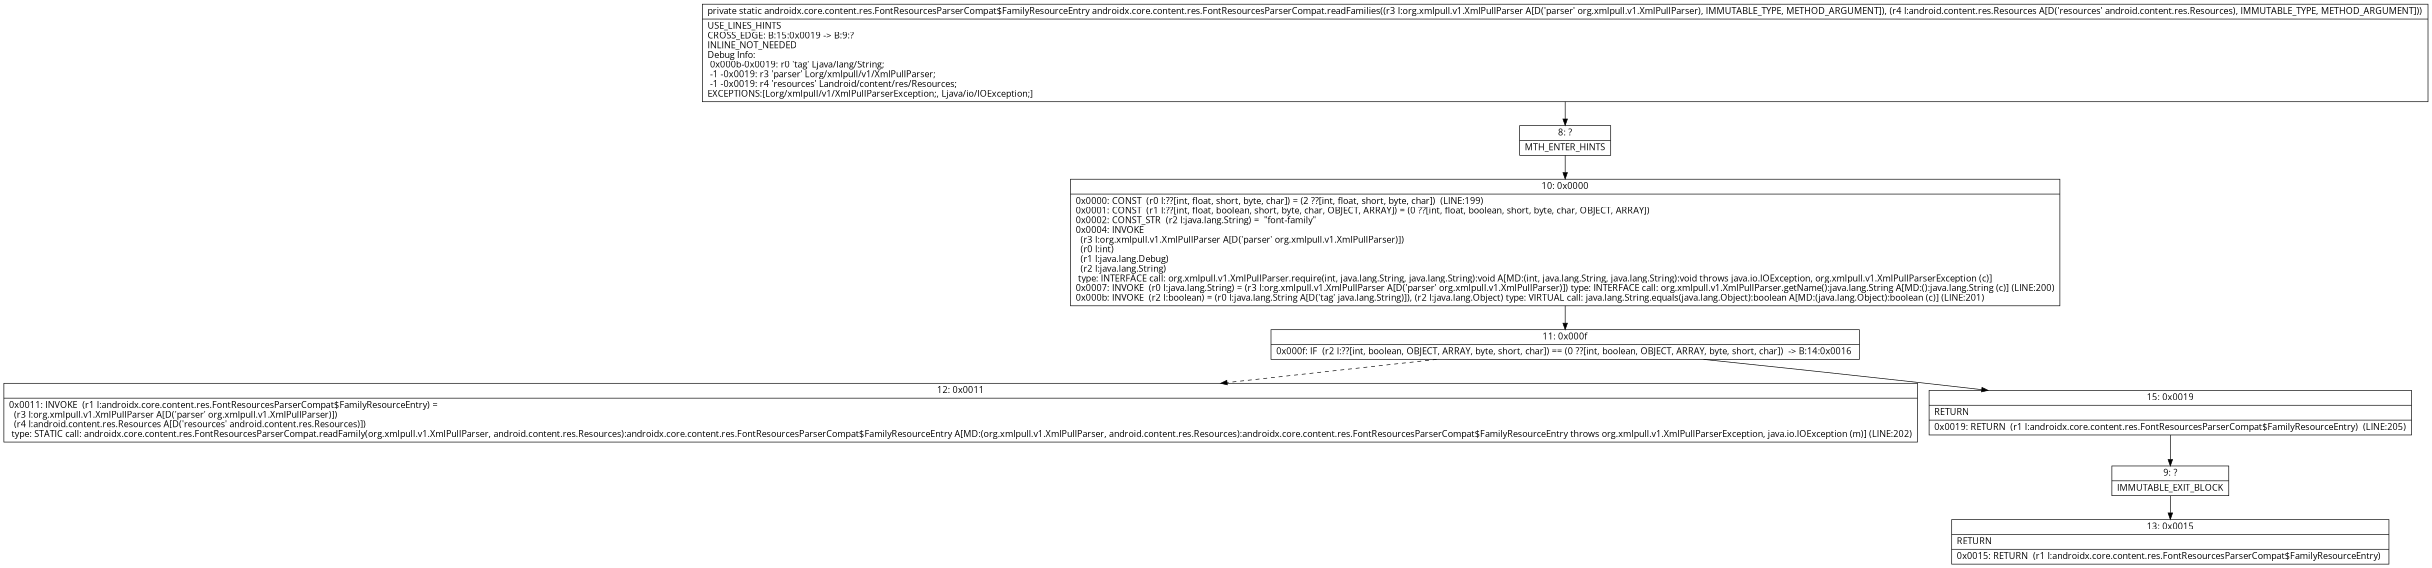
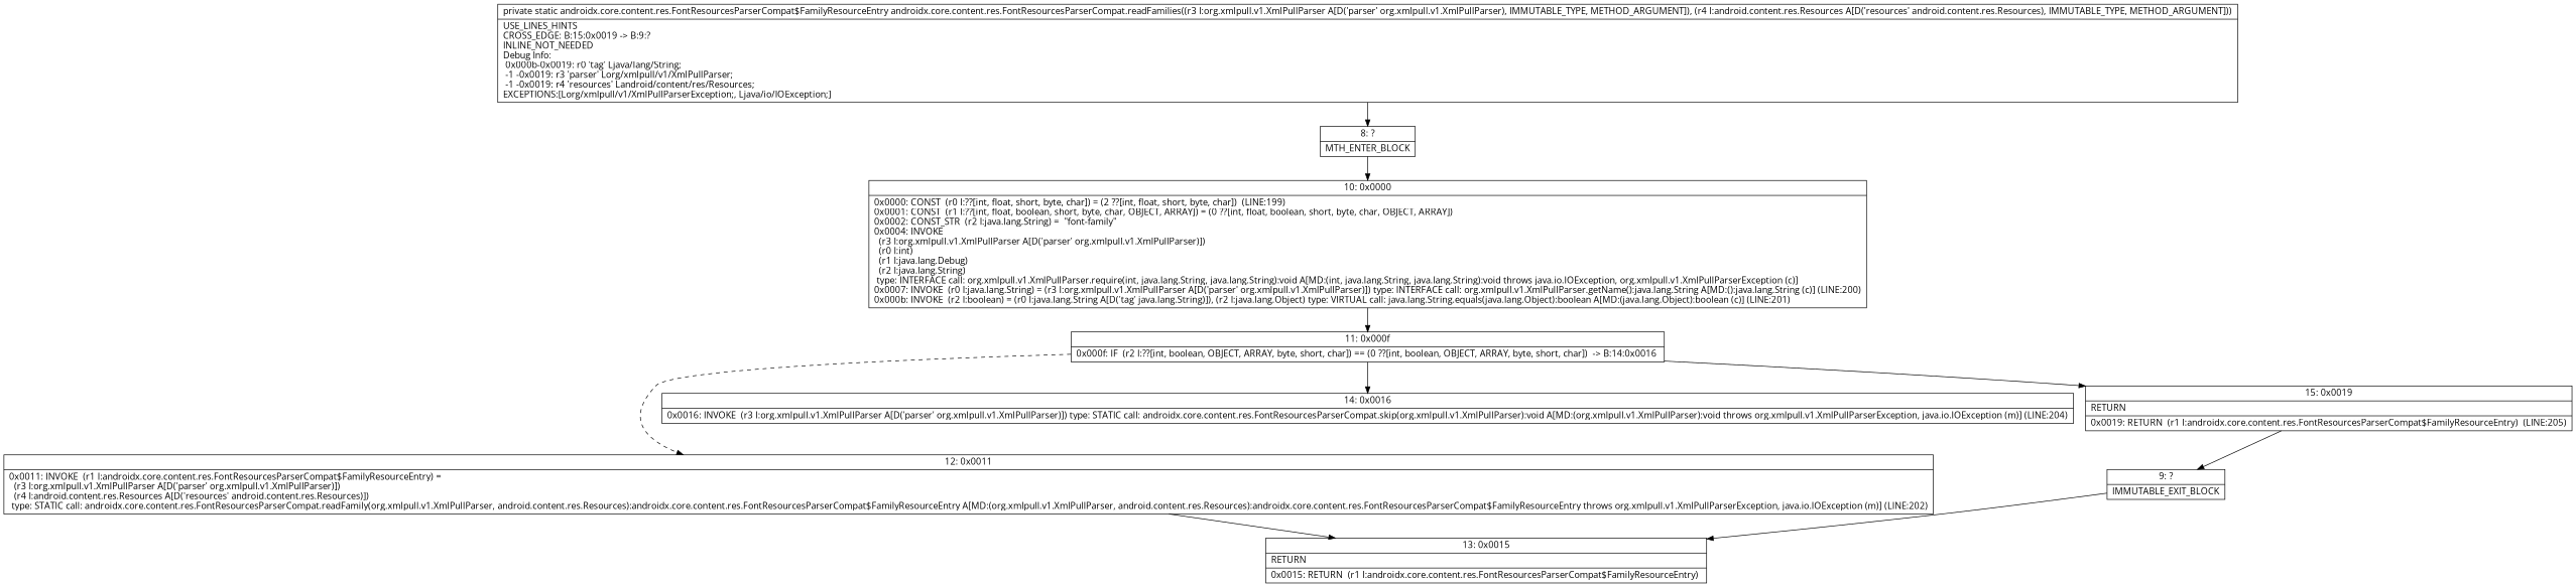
  digraph {
    fontname="Open Sans"
    node [fontname="Open Sans" shape=record]
    edge [fontname="Open Sans"]
-   n1 [label="{8\:\ ?|MTH_ENTER_HINTS\l}"]
+   n1 [label="{8\:\ ?|MTH_ENTER_BLOCK\l}"]
    n2 [label="{10\:\ 0x0000|0x0000: CONST  (r0 I:??[int, float, short, byte, char]) = (2 ??[int, float, short, byte, char])  (LINE:199)\l0x0001: CONST  (r1 I:??[int, float, boolean, short, byte, char, OBJECT, ARRAY]) = (0 ??[int, float, boolean, short, byte, char, OBJECT, ARRAY]) \l0x0002: CONST_STR  (r2 I:java.lang.String) =  \"font\-family\" \l0x0004: INVOKE  \l  (r3 I:org.xmlpull.v1.XmlPullParser A[D('parser' org.xmlpull.v1.XmlPullParser)])\l  (r0 I:int)\l  (r1 I:java.lang.Debug)\l  (r2 I:java.lang.String)\l type: INTERFACE call: org.xmlpull.v1.XmlPullParser.require(int, java.lang.String, java.lang.String):void A[MD:(int, java.lang.String, java.lang.String):void throws java.io.IOException, org.xmlpull.v1.XmlPullParserException (c)]\l0x0007: INVOKE  (r0 I:java.lang.String) = (r3 I:org.xmlpull.v1.XmlPullParser A[D('parser' org.xmlpull.v1.XmlPullParser)]) type: INTERFACE call: org.xmlpull.v1.XmlPullParser.getName():java.lang.String A[MD:():java.lang.String (c)] (LINE:200)\l0x000b: INVOKE  (r2 I:boolean) = (r0 I:java.lang.String A[D('tag' java.lang.String)]), (r2 I:java.lang.Object) type: VIRTUAL call: java.lang.String.equals(java.lang.Object):boolean A[MD:(java.lang.Object):boolean (c)] (LINE:201)\l}"]
    n3 [label="{11\:\ 0x000f|0x000f: IF  (r2 I:??[int, boolean, OBJECT, ARRAY, byte, short, char]) == (0 ??[int, boolean, OBJECT, ARRAY, byte, short, char])  \-\> B:14:0x0016 \l}"]
    n4 [label="{12\:\ 0x0011|0x0011: INVOKE  (r1 I:androidx.core.content.res.FontResourcesParserCompat$FamilyResourceEntry) = \l  (r3 I:org.xmlpull.v1.XmlPullParser A[D('parser' org.xmlpull.v1.XmlPullParser)])\l  (r4 I:android.content.res.Resources A[D('resources' android.content.res.Resources)])\l type: STATIC call: androidx.core.content.res.FontResourcesParserCompat.readFamily(org.xmlpull.v1.XmlPullParser, android.content.res.Resources):androidx.core.content.res.FontResourcesParserCompat$FamilyResourceEntry A[MD:(org.xmlpull.v1.XmlPullParser, android.content.res.Resources):androidx.core.content.res.FontResourcesParserCompat$FamilyResourceEntry throws org.xmlpull.v1.XmlPullParserException, java.io.IOException (m)] (LINE:202)\l}"]
+   n5 [label="{14\:\ 0x0016|0x0016: INVOKE  (r3 I:org.xmlpull.v1.XmlPullParser A[D('parser' org.xmlpull.v1.XmlPullParser)]) type: STATIC call: androidx.core.content.res.FontResourcesParserCompat.skip(org.xmlpull.v1.XmlPullParser):void A[MD:(org.xmlpull.v1.XmlPullParser):void throws org.xmlpull.v1.XmlPullParserException, java.io.IOException (m)] (LINE:204)\l}"]
    n6 [label="{15\:\ 0x0019|RETURN\l|0x0019: RETURN  (r1 I:androidx.core.content.res.FontResourcesParserCompat$FamilyResourceEntry)  (LINE:205)\l}"]
    n7 [label="{13\:\ 0x0015|RETURN\l|0x0015: RETURN  (r1 I:androidx.core.content.res.FontResourcesParserCompat$FamilyResourceEntry) \l}"]
    n8 [label="{9\:\ ?|IMMUTABLE_EXIT_BLOCK\l}"]
    n9 [label="{private static androidx.core.content.res.FontResourcesParserCompat$FamilyResourceEntry androidx.core.content.res.FontResourcesParserCompat.readFamilies((r3 I:org.xmlpull.v1.XmlPullParser A[D('parser' org.xmlpull.v1.XmlPullParser), IMMUTABLE_TYPE, METHOD_ARGUMENT]), (r4 I:android.content.res.Resources A[D('resources' android.content.res.Resources), IMMUTABLE_TYPE, METHOD_ARGUMENT]))  | USE_LINES_HINTS\lCROSS_EDGE: B:15:0x0019 \-\> B:9:?\lINLINE_NOT_NEEDED\lDebug Info:\l  0x000b\-0x0019: r0 'tag' Ljava\/lang\/String;\l  \-1 \-0x0019: r3 'parser' Lorg\/xmlpull\/v1\/XmlPullParser;\l  \-1 \-0x0019: r4 'resources' Landroid\/content\/res\/Resources;\lEXCEPTIONS:[Lorg\/xmlpull\/v1\/XmlPullParserException;, Ljava\/io\/IOException;]\l}"]
    n1 -> n2
    n2 -> n3
    n3 -> n4 [style=dashed]
+   n3 -> n5
    n3 -> n6
+   n4 -> n7
    n6 -> n8
    n8 -> n7
    n9 -> n1
  }
